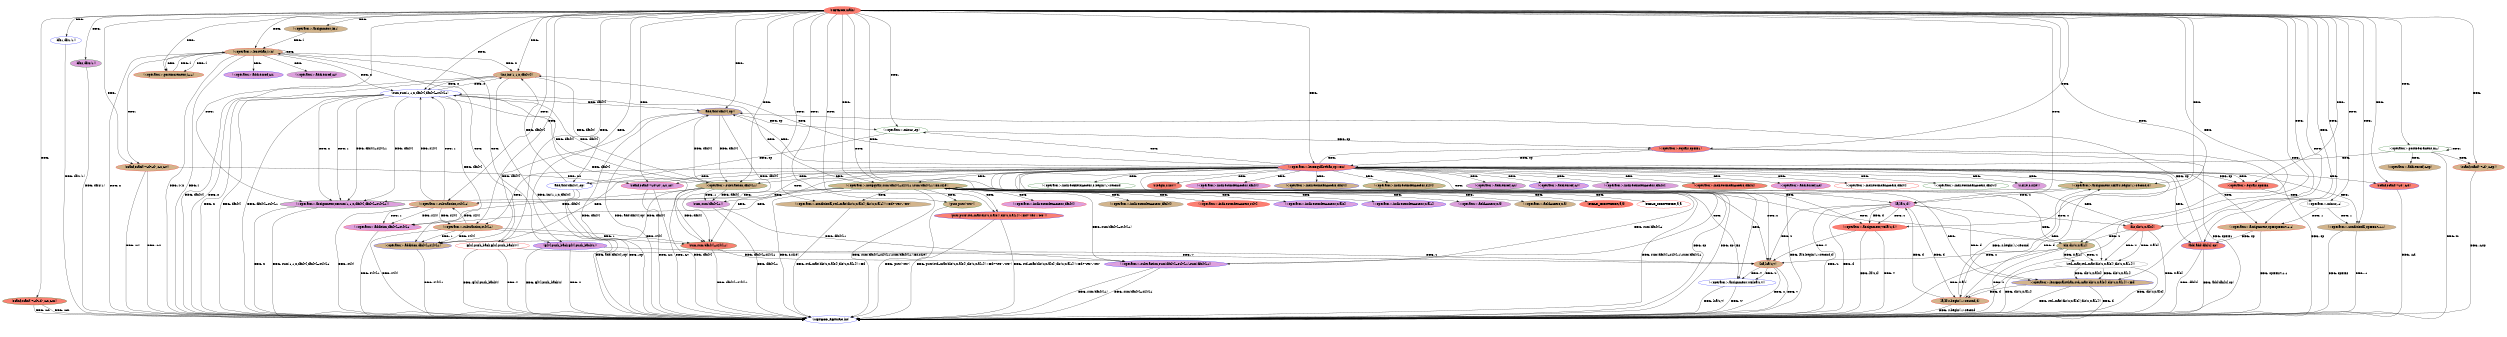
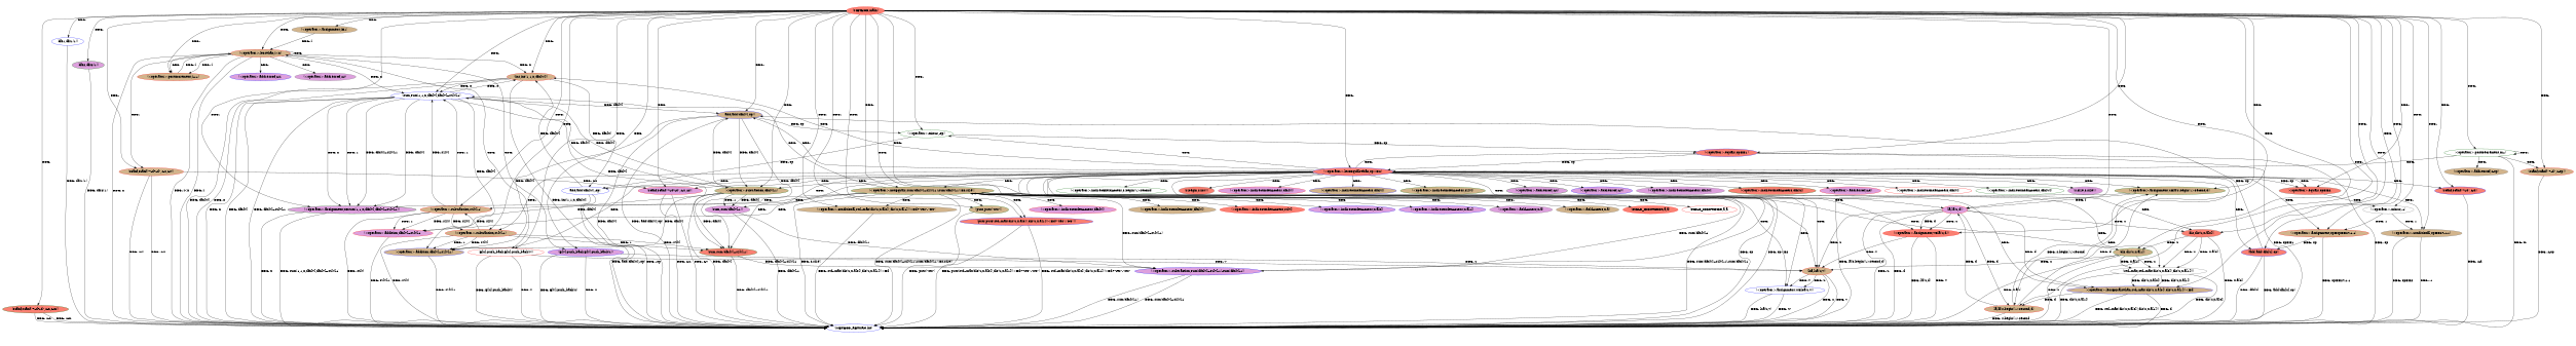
  digraph {
    node [color=red fillcolor=tan style=filled]
    n1 [fillcolor=salmon label="(METHOD,main)"]
    n2 [color=darkgreen fillcolor=salmon label="(scanf,scanf(\"%d%d\",&n,&m))"]
    n3 [color=gray40 label="(<operator>.assignment,i=1)"]
    n4 [label="(<operator>.lessThan,i<n)"]
    n5 [label="(<operator>.postIncrement,i++)"]
    n6 [color=blue fillcolor=white label="(dfs1,dfs1(1))"]
    n7 [color=darkgreen fillcolor=plum label="(dfs2,dfs2(1))"]
    n8 [color=darkgreen fillcolor=white label="(<operator>.postDecrement,m--)"]
    n9 [label="(scanf,scanf(\"%d%d\",&u,&v))"]
    n10 [label="(scanf,scanf(\"%d\",&op))"]
    n11 [fillcolor=white label="(E[u].push_back,E[u].push_back(v))"]
    n12 [color=blue fillcolor=plum label="(E[v].push_back,E[v].push_back(u))"]
    n13 [color=blue fillcolor=salmon label="(<operator>.lessEqualsThan,op<=2)"]
    n14 [label="(<operator>.assignment,op=op==2?-1:1)"]
    n15 [fillcolor=plum label="(scanf,scanf(\"%d%d\",&u,&v))"]
    n16 [color=blue fillcolor=white label="(<operator>.assignment,w=lca(u,v))"]
    n17 [label="(ins,ins(1,1,n,dfn[w]))"]
    n18 [color=blue fillcolor=salmon label="(add,add(dfn[u],op))"]
    n19 [color=blue fillcolor=salmon label="(<operator>.equals,op==1)"]
    n20 [color=blue fillcolor=salmon label="(scanf,scanf(\"%d\",&d))"]
    n21 [color=gray40 label="(<operator>.conditional,op==2?-1:1)"]
    n22 [label="(lca,lca(u,v))"]
    n23 [color=blue label="(add,add(dfn[v],op))"]
    n24 [color=darkgreen label="(<operator>.assignment,u=la(s.begin()->second,d))"]
    n25 [fillcolor=salmon label="(<operator>.assignment,v=la(u,d))"]
    n26 [color=darkgreen label="(<operator>.notEquals,sum(dfn[v]+sz[v]-1)-sum(dfn[v]-1)!=s.size())"]
    n27 [color=darkgreen label="(puts,puts(\"No\"))"]
    n28 [color=gray40 fillcolor=salmon label="(<operator>.equals,op==2)"]
    n29 [color=gray40 fillcolor=white label="(<operator>.minus,-1)"]
    n30 [color=darkgreen fillcolor=white label="(<operator>.minus,-op)"]
    n31 [label="(la,la(s.begin()->second,d))"]
    n32 [fillcolor=plum label="(la,la(u,d))"]
    n33 [color=darkgreen fillcolor=plum label="(<operator>.assignment,x=sum(1,1,n,dfn[v],dfn[v]+sz[v]-1))"]
    n34 [color=blue fillcolor=salmon label="(puts,puts(std::max(dis(u,x.a[0]),dis(u,x.a[1]))<=d?\"Yes\":\"No\"))"]
    n35 [color=darkgreen label="(<operator>.subtraction,dfn[v]-1)"]
    n36 [color=blue fillcolor=white label="(sum,sum(1,1,n,dfn[v],dfn[v]+sz[v]-1))"]
    n37 [color=gray40 label="(<operator>.conditional,std::max(dis(u,x.a[0]),dis(u,x.a[1]))<=d?\"Yes\":\"No\")"]
    n38 [label="(<operator>.subtraction,sz[v]-1)"]
    n39 [color=blue label="(<operator>.lessEqualsThan,std::max(dis(u,x.a[0]),dis(u,x.a[1]))<=d)"]
    n40 [label="(<operator>.subtraction,sz[v]-1)"]
    n41 [color=gray40 fillcolor=salmon label="(dis,dis(u,x.a[0]))"]
    n42 [color=darkgreen label="(dis,dis(u,x.a[1]))"]
    n43 [color=blue fillcolor=white label="(METHOD_RETURN,int)"]
    n44 [color=blue fillcolor=plum label="(<operator>.addressOf,&u)"]
    n45 [color=gray40 fillcolor=plum label="(<operator>.addressOf,&v)"]
    n46 [color=gray40 label="(<operator>.addressOf,&op)"]
    n47 [color=blue fillcolor=white label="(add,add(dfn[w],-op))"]
    n48 [color=blue fillcolor=plum label="(<operator>.subtraction,sum(dfn[v]+sz[v]-1)-sum(dfn[v]-1))"]
    n49 [color=darkgreen fillcolor=salmon label="(sum,sum(dfn[v]+sz[v]-1))"]
    n50 [color=gray40 fillcolor=plum label="(sum,sum(dfn[v]-1))"]
    n51 [color=blue label="(<operator>.addition,dfn[v]+sz[v]-1)"]
    n52 [color=darkgreen fillcolor=plum label="(<operator>.addressOf,&u)"]
    n53 [color=blue fillcolor=plum label="(<operator>.addressOf,&v)"]
    n54 [color=gray40 fillcolor=plum label="(<operator>.indirectIndexAccess,dfn[w])"]
    n55 [color=darkgreen fillcolor=salmon label="(<operator>.indirectIndexAccess,dfn[u])"]
    n56 [fillcolor=plum label="(<operator>.addressOf,&d)"]
    n57 [fillcolor=white label="(<operator>.indirectIndexAccess,dfn[v])"]
    n58 [color=darkgreen fillcolor=white label="(<operator>.indirectIndexAccess,dfn[w])"]
    n59 [color=gray40 fillcolor=plum label="(s.size,s.size())"]
    n60 [color=darkgreen fillcolor=white label="(<operator>.indirectFieldAccess,s.begin()->second)"]
    n61 [color=gray40 fillcolor=salmon label="(s.begin,s.int())"]
    n62 [fillcolor=plum label="(<operator>.indirectIndexAccess,dfn[v])"]
    n63 [color=blue label="(<operator>.indirectIndexAccess,dfn[v])"]
    n64 [color=darkgreen label="(<operator>.indirectIndexAccess,sz[v])"]
    n65 [fillcolor=plum label="(<operator>.addition,dfn[v]+sz[v]-1)"]
    n66 [color=gray40 fillcolor=white label="(std::max,std::max(dis(u,x.a[0]),dis(u,x.a[1])))"]
    n67 [fillcolor=plum label="(<operator>.indirectIndexAccess,dfn[v])"]
    n68 [color=gray40 label="(<operator>.indirectIndexAccess,dfn[v])"]
    n69 [fillcolor=salmon label="(<operator>.indirectIndexAccess,sz[v])"]
    n70 [color=blue fillcolor=plum label="(<operator>.indirectIndexAccess,x.a[0])"]
    n71 [color=blue fillcolor=plum label="(<operator>.indirectIndexAccess,x.a[1])"]
    n72 [color=gray40 fillcolor=plum label="(<operator>.fieldAccess,x.a)"]
    n73 [color=gray40 label="(<operator>.fieldAccess,x.a)"]
    n74 [fillcolor=salmon label="(FIELD_IDENTIFIER,a,a)"]
    n75 [fillcolor=white label="(FIELD_IDENTIFIER,a,a)"]
    n1 -> n2 [label="DDG: "]
    n1 -> n3 [label="DDG: "]
    n1 -> n4 [label="DDG: "]
    n1 -> n5 [label="DDG: "]
    n1 -> n6 [label="DDG: "]
    n1 -> n7 [label="DDG: "]
    n1 -> n8 [label="DDG: "]
    n1 -> n9 [label="DDG: "]
    n1 -> n10 [label="DDG: "]
    n1 -> n11 [label="DDG: "]
-   n1 -> n12 [label="CDG: "]
+   n1 -> n12 [label="DDG: "]
    n1 -> n13 [label="DDG: "]
    n1 -> n14 [label="DDG: "]
    n1 -> n15 [label="DDG: "]
    n1 -> n16 [label="DDG: "]
    n1 -> n17 [label="DDG: "]
    n1 -> n18 [label="DDG: "]
    n1 -> n19 [label="DDG: "]
    n1 -> n20 [label="DDG: "]
    n1 -> n21 [label="DDG: "]
    n1 -> n22 [label="DDG: "]
    n1 -> n23 [label="DDG: "]
    n1 -> n24 [label="DDG: "]
    n1 -> n25 [label="DDG: "]
    n1 -> n26 [label="DDG: "]
    n1 -> n27 [label="DDG: "]
    n1 -> n28 [label="DDG: "]
    n1 -> n29 [label="DDG: "]
    n1 -> n30 [label="DDG: "]
    n1 -> n31 [label="DDG: "]
    n1 -> n32 [label="DDG: "]
    n1 -> n33 [label="DDG: "]
    n1 -> n34 [label="DDG: "]
    n1 -> n35 [label="DDG: "]
    n1 -> n36 [label="DDG: "]
    n1 -> n37 [label="DDG: "]
    n1 -> n38 [label="DDG: "]
    n1 -> n39 [label="DDG: "]
    n1 -> n40 [label="DDG: "]
    n1 -> n41 [label="DDG: "]
    n1 -> n42 [label="DDG: "]
    n2 -> n43 [label="DDG: &n"]
    n2 -> n43 [label="DDG: &m"]
    n3 -> n4 [label="DDG: i"]
    n4 -> n4 [label="CDG: "]
    n4 -> n5 [label="DDG: i"]
    n4 -> n5 [label="CDG: "]
    n4 -> n9 [label="CDG: "]
    n4 -> n11 [label="CDG: "]
    n4 -> n12 [label="CDG: "]
    n4 -> n17 [label="DDG: n"]
    n4 -> n36 [label="DDG: n"]
    n4 -> n43 [label="DDG: i"]
    n4 -> n43 [label="DDG: n"]
    n4 -> n43 [label="DDG: i<n"]
    n4 -> n44 [label="CDG: "]
    n4 -> n45 [label="CDG: "]
    n5 -> n4 [label="DDG: i"]
    n6 -> n43 [label="DDG: dfs1(1)"]
    n7 -> n43 [label="DDG: dfs2(1)"]
    n8 -> n8 [label="CDG: "]
    n8 -> n10 [label="CDG: "]
    n8 -> n13 [label="CDG: "]
    n8 -> n43 [label="DDG: m"]
    n8 -> n46 [label="CDG: "]
    n9 -> n15 [label="DDG: &u"]
    n9 -> n43 [label="DDG: &u"]
    n9 -> n43 [label="DDG: &v"]
    n10 -> n43 [label="DDG: &op"]
    n11 -> n22 [label="DDG: v"]
    n11 -> n43 [label="DDG: v"]
    n11 -> n43 [label="DDG: E[u].push_back(v)"]
    n12 -> n22 [label="DDG: u"]
    n12 -> n43 [label="DDG: u"]
    n12 -> n43 [label="DDG: E[v].push_back(u)"]
    n13 -> n14 [label="CDG: "]
    n13 -> n15 [label="CDG: "]
    n13 -> n16 [label="CDG: "]
    n13 -> n17 [label="CDG: "]
    n13 -> n18 [label="CDG: "]
    n13 -> n19 [label="CDG: "]
    n13 -> n20 [label="CDG: "]
    n13 -> n21 [label="CDG: "]
-   n13 -> n22 [label="DDG: x"]
+   n13 -> n22 [label="CDG: "]
    n13 -> n23 [label="CDG: "]
    n13 -> n24 [label="CDG: "]
    n13 -> n25 [label="CDG: "]
    n13 -> n26 [label="CDG: "]
    n13 -> n28 [label="DDG: op"]
    n13 -> n28 [label="CDG: "]
    n13 -> n30 [label="CDG: "]
    n13 -> n31 [label="CDG: "]
    n13 -> n32 [label="CDG: "]
    n13 -> n35 [label="CDG: "]
    n13 -> n38 [label="CDG: "]
    n13 -> n43 [label="DDG: op"]
    n13 -> n43 [label="DDG: op<=2"]
    n13 -> n47 [label="CDG: "]
    n13 -> n48 [label="CDG: "]
    n13 -> n49 [label="CDG: "]
    n13 -> n50 [label="CDG: "]
    n13 -> n51 [label="CDG: "]
    n13 -> n52 [label="CDG: "]
    n13 -> n53 [label="CDG: "]
    n13 -> n54 [label="CDG: "]
    n13 -> n55 [label="CDG: "]
    n13 -> n56 [label="CDG: "]
    n13 -> n57 [label="CDG: "]
    n13 -> n58 [label="CDG: "]
    n13 -> n59 [label="CDG: "]
    n13 -> n60 [label="CDG: "]
    n13 -> n61 [label="CDG: "]
    n13 -> n62 [label="CDG: "]
    n13 -> n63 [label="CDG: "]
    n13 -> n64 [label="CDG: "]
    n14 -> n18 [label="DDG: op"]
    n14 -> n43 [label="DDG: op==2?-1:1"]
    n15 -> n43 [label="DDG: &u"]
    n15 -> n43 [label="DDG: &v"]
    n16 -> n43 [label="DDG: w"]
    n16 -> n43 [label="DDG: lca(u,v)"]
    n17 -> n36 [label="DDG: n"]
    n17 -> n43 [label="DDG: n"]
    n17 -> n43 [label="DDG: dfn[w]"]
    n17 -> n43 [label="DDG: ins(1,1,n,dfn[w])"]
    n17 -> n47 [label="DDG: dfn[w]"]
    n18 -> n23 [label="DDG: op"]
    n18 -> n43 [label="DDG: dfn[u]"]
    n18 -> n43 [label="DDG: add(dfn[u],op)"]
    n19 -> n13 [label="DDG: op"]
    n19 -> n43 [label="DDG: op"]
    n19 -> n43 [label="DDG: op==1"]
    n20 -> n43 [label="DDG: &d"]
    n21 -> n43 [label="DDG: op==2"]
    n21 -> n43 [label="DDG: -1"]
    n22 -> n16 [label="DDG: u"]
    n22 -> n16 [label="DDG: v"]
    n22 -> n43 [label="DDG: u"]
    n22 -> n43 [label="DDG: v"]
    n23 -> n30 [label="DDG: op"]
    n23 -> n35 [label="DDG: dfn[v]"]
    n23 -> n43 [label="DDG: dfn[v]"]
    n23 -> n43 [label="DDG: add(dfn[v],op)"]
    n23 -> n49 [label="DDG: dfn[v]"]
    n23 -> n51 [label="DDG: dfn[v]"]
-   n24 -> n32 [label="DDG: u"]
+   n24 -> n32 [label="DDG: i"]
    n24 -> n43 [label="DDG: la(s.begin()->second,d)"]
    n25 -> n22 [label="DDG: v"]
    n25 -> n43 [label="DDG: v"]
    n25 -> n43 [label="DDG: la(u,d)"]
    n26 -> n27 [label="CDG: "]
    n26 -> n33 [label="CDG: "]
    n26 -> n34 [label="CDG: "]
    n26 -> n36 [label="CDG: "]
    n26 -> n37 [label="CDG: "]
    n26 -> n39 [label="CDG: "]
    n26 -> n40 [label="CDG: "]
    n26 -> n41 [label="CDG: "]
    n26 -> n42 [label="CDG: "]
    n26 -> n43 [label="DDG: sum(dfn[v]+sz[v]-1)-sum(dfn[v]-1)"]
    n26 -> n43 [label="DDG: s.size()"]
    n26 -> n43 [label="DDG: sum(dfn[v]+sz[v]-1)-sum(dfn[v]-1)!=s.size()"]
    n26 -> n65 [label="CDG: "]
    n26 -> n66 [label="CDG: "]
    n26 -> n67 [label="CDG: "]
    n26 -> n68 [label="CDG: "]
    n26 -> n69 [label="CDG: "]
    n26 -> n70 [label="CDG: "]
    n26 -> n71 [label="CDG: "]
    n26 -> n72 [label="CDG: "]
    n26 -> n73 [label="CDG: "]
    n26 -> n74 [label="CDG: "]
    n26 -> n75 [label="CDG: "]
    n27 -> n43 [label="DDG: puts(\"No\")"]
    n28 -> n29 [label="CDG: "]
    n29 -> n14 [label="DDG: 1"]
    n29 -> n21 [label="DDG: 1"]
    n30 -> n19 [label="DDG: op"]
    n30 -> n47 [label="DDG: op"]
    n31 -> n24 [label="DDG: s.begin()->second"]
    n31 -> n24 [label="DDG: d"]
    n31 -> n32 [label="DDG: d"]
    n31 -> n43 [label="DDG: s.begin()->second"]
    n32 -> n22 [label="DDG: u"]
    n32 -> n25 [label="DDG: u"]
    n32 -> n25 [label="DDG: d"]
    n32 -> n31 [label="DDG: d"]
    n32 -> n39 [label="DDG: d"]
    n32 -> n41 [label="DDG: u"]
    n32 -> n43 [label="DDG: u"]
    n32 -> n43 [label="DDG: d"]
    n33 -> n43 [label="DDG: x"]
    n33 -> n43 [label="DDG: sum(1,1,n,dfn[v],dfn[v]+sz[v]-1)"]
    n34 -> n43 [label="DDG: std::max(dis(u,x.a[0]),dis(u,x.a[1]))<=d?\"Yes\":\"No\""]
    n34 -> n43 [label="DDG: puts(std::max(dis(u,x.a[0]),dis(u,x.a[1]))<=d?\"Yes\":\"No\")"]
    n35 -> n23 [label="DDG: dfn[v]"]
    n35 -> n36 [label="DDG: dfn[v]"]
    n35 -> n43 [label="DDG: dfn[v]"]
    n35 -> n49 [label="DDG: dfn[v]"]
    n35 -> n50 [label="DDG: dfn[v]"]
    n35 -> n50 [label="DDG: 1"]
    n35 -> n51 [label="DDG: dfn[v]"]
    n35 -> n65 [label="DDG: dfn[v]"]
    n36 -> n17 [label="DDG: n"]
    n36 -> n23 [label="DDG: dfn[v]"]
    n36 -> n33 [label="DDG: dfn[v]"]
    n36 -> n33 [label="DDG: n"]
    n36 -> n33 [label="DDG: dfn[v]+sz[v]-1"]
    n36 -> n33 [label="DDG: 1"]
    n36 -> n35 [label="DDG: dfn[v]"]
    n36 -> n43 [label="DDG: n"]
    n36 -> n43 [label="DDG: dfn[v]"]
    n36 -> n43 [label="DDG: dfn[v]+sz[v]-1"]
    n36 -> n49 [label="DDG: dfn[v]"]
    n36 -> n51 [label="DDG: dfn[v]"]
    n37 -> n43 [label="DDG: std::max(dis(u,x.a[0]),dis(u,x.a[1]))<=d"]
    n38 -> n40 [label="DDG: sz[v]"]
    n38 -> n43 [label="DDG: sz[v]"]
    n38 -> n49 [label="DDG: sz[v]"]
    n38 -> n49 [label="DDG: 1"]
    n38 -> n51 [label="DDG: sz[v]"]
    n38 -> n51 [label="DDG: 1"]
    n39 -> n31 [label="DDG: d"]
    n39 -> n43 [label="DDG: std::max(dis(u,x.a[0]),dis(u,x.a[1]))"]
    n39 -> n43 [label="DDG: d"]
    n40 -> n36 [label="DDG: sz[v]"]
    n40 -> n36 [label="DDG: 1"]
    n40 -> n38 [label="DDG: sz[v]"]
    n40 -> n43 [label="DDG: sz[v]"]
    n40 -> n65 [label="DDG: sz[v]"]
    n40 -> n65 [label="DDG: 1"]
    n41 -> n42 [label="DDG: u"]
    n41 -> n43 [label="DDG: x.a[0]"]
    n41 -> n66 [label="DDG: u"]
    n41 -> n66 [label="DDG: x.a[0]"]
    n42 -> n22 [label="DDG: u"]
    n42 -> n43 [label="DDG: u"]
    n42 -> n43 [label="DDG: x.a[1]"]
    n42 -> n66 [label="DDG: x.a[1]"]
    n42 -> n66 [label="DDG: u"]
    n47 -> n17 [label="DDG: dfn[w]"]
    n47 -> n43 [label="DDG: -op"]
    n47 -> n43 [label="DDG: add(dfn[w],-op)"]
    n48 -> n26 [label="DDG: sum(dfn[v]-1)"]
    n48 -> n26 [label="DDG: sum(dfn[v]+sz[v]-1)"]
    n48 -> n43 [label="DDG: sum(dfn[v]+sz[v]-1)"]
    n48 -> n43 [label="DDG: sum(dfn[v]-1)"]
    n49 -> n43 [label="DDG: dfn[v]+sz[v]-1"]
    n49 -> n48 [label="DDG: dfn[v]+sz[v]-1"]
    n50 -> n43 [label="DDG: dfn[v]-1"]
    n50 -> n48 [label="DDG: dfn[v]-1"]
    n51 -> n43 [label="DDG: sz[v]-1"]
    n65 -> n43 [label="DDG: sz[v]-1"]
    n66 -> n39 [label="DDG: dis(u,x.a[1])"]
    n66 -> n39 [label="DDG: dis(u,x.a[0])"]
    n66 -> n43 [label="DDG: dis(u,x.a[0])"]
    n66 -> n43 [label="DDG: dis(u,x.a[1])"]
  }
